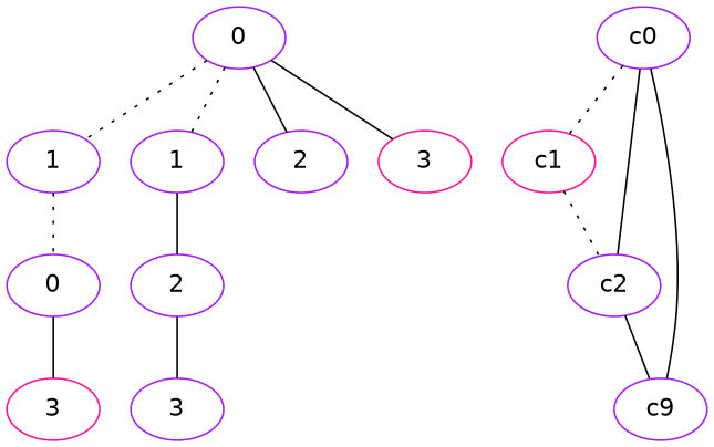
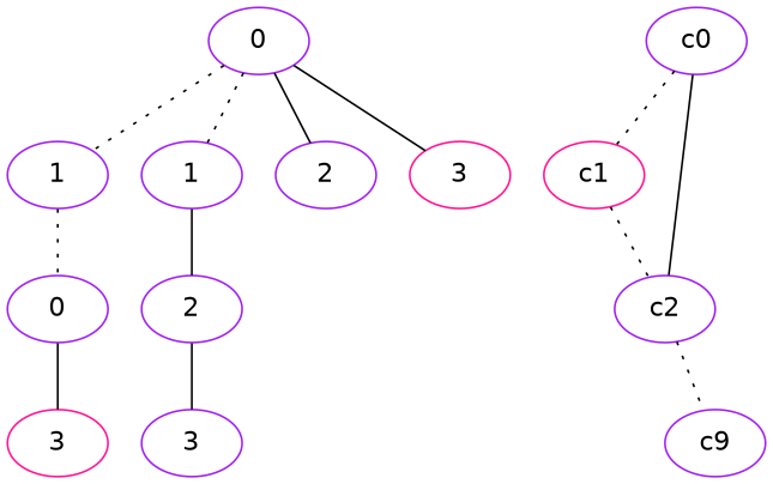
  graph {
    fontname="DejaVu Sans"
    node [color=purple fontname="DejaVu Sans"]
    edge [fontname="DejaVu Sans"]
    n1 [label=0]
    n2 [label=1]
    n3 [label=1]
    n4 [label=2]
    n5 [color=deeppink label=3]
    n6 [label=0]
    n7 [label=2]
    n8 [color=deeppink label=3]
    n9 [label=3]
    c1 [color=deeppink]
    c0
    c2
    n13 [label=c9]
    n1 -- n2 [style=dotted]
    n1 -- n3 [style=dotted]
    n1 -- n4
    n1 -- n5
    n2 -- n6 [style=dotted]
    n3 -- n7
    n6 -- n8
    n7 -- n9
    c1 -- c2 [style=dotted]
    c0 -- c1 [style=dotted]
    c0 -- c2
-   c0 -- n13
-   c2 -- n13
+   c2 -- n13 [style=dotted]
  }
